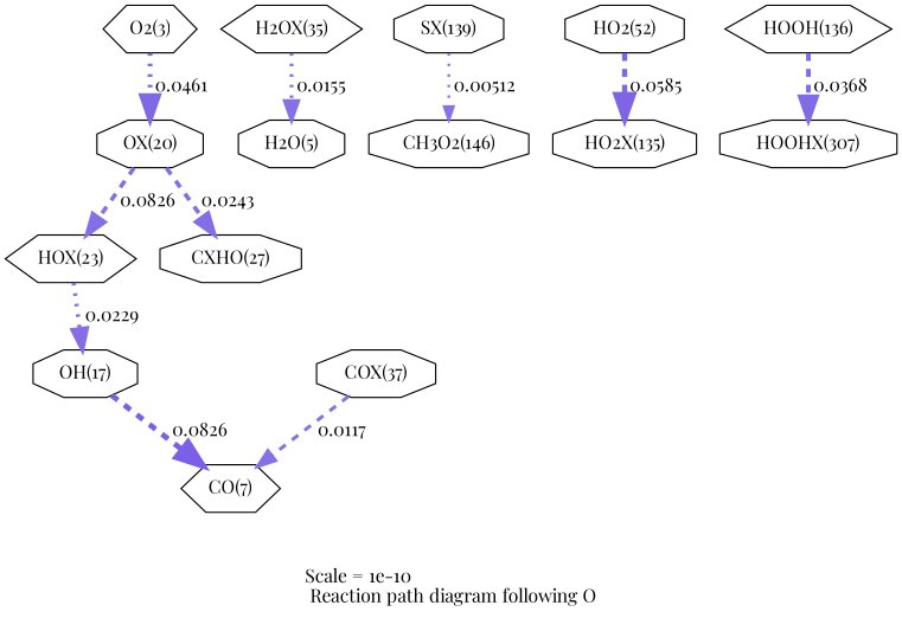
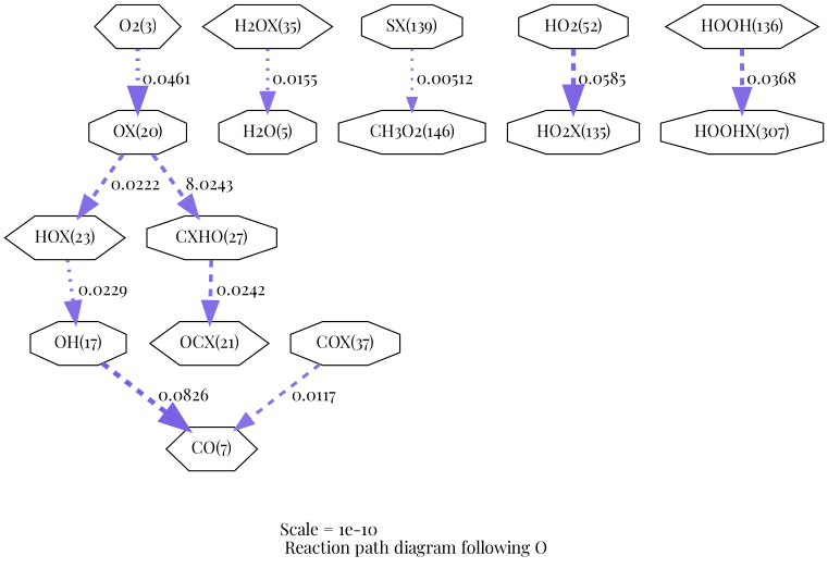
  digraph {
    fontname="Playfair Display"
    label="Scale = 1e-10\l Reaction path diagram following O"
    node [fontname="Playfair Display" shape=octagon]
    edge [arrowsize=1.6 color="0.7, 0.524, 0.9" fontname="Playfair Display" penwidth=3.19 style=dashed]
    n1 [label="O2(3)" shape=hexagon]
    n2 [label="OX(20)"]
    n3 [label="HOX(23)" shape=hexagon]
    n4 [label="CXHO(27)"]
    n5 [label="OH(17)"]
+   n6 [label="OCX(21)" shape=hexagon]
    n7 [label="CO(7)" shape=hexagon]
    n8 [label="H2OX(35)" shape=hexagon]
    n9 [label="H2O(5)"]
    n10 [label="SX(139)"]
    n11 [label="CH3O2(146)"]
    n12 [label="HO2(52)"]
    n13 [label="HO2X(135)"]
    n14 [label="COX(37)"]
    n15 [label="HOOH(136)" shape=hexagon]
    n16 [label="HOOHX(307)"]
    n1 -> n2 [arrowsize=1.84 color="0.7, 0.546, 0.9" label=" 0.0461" penwidth=3.68 style=dotted]
-   n2 -> n3 [arrowsize=1.56 color="0.7, 0.522, 0.9" label=" 0.0826" penwidth=3.13]
-   n2 -> n4 [label=" 0.0243"]
+   n2 -> n3 [arrowsize=1.56 color="0.7, 0.522, 0.9" label=" 0.0222" penwidth=3.13]
+   n2 -> n4 [label=" 8.0243"]
    n3 -> n5 [arrowsize=1.57 color="0.7, 0.523, 0.9" label=" 0.0229" penwidth=3.15 style=dotted]
+   n4 -> n6 [label=" 0.0242"]
    n5 -> n7 [arrowsize=2.06 color="0.7, 0.583, 0.9" label=" 0.0826" penwidth=4.12]
    n8 -> n9 [arrowsize=1.43 color="0.7, 0.516, 0.9" label=" 0.0155" penwidth=2.86 style=dotted]
    n10 -> n11 [arrowsize=1.01 color="0.7, 0.505, 0.9" label=" 0.00512" penwidth=2.02 style=dotted]
    n12 -> n13 [arrowsize=1.93 color="0.7, 0.558, 0.9" label=" 0.0585" penwidth=3.86]
    n14 -> n7 [arrowsize=1.32 color="0.7, 0.512, 0.9" label=" 0.0117" penwidth=2.64]
    n15 -> n16 [arrowsize=1.75 color="0.7, 0.537, 0.9" label=" 0.0368" penwidth=3.51]
  }
